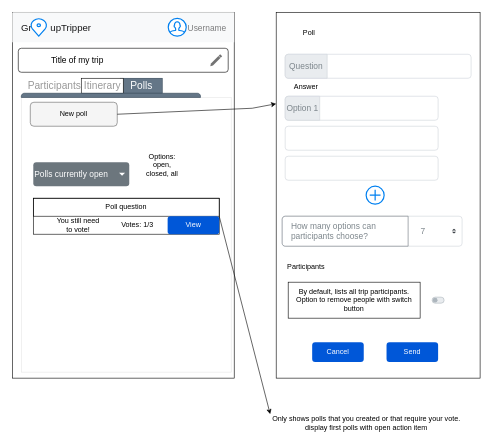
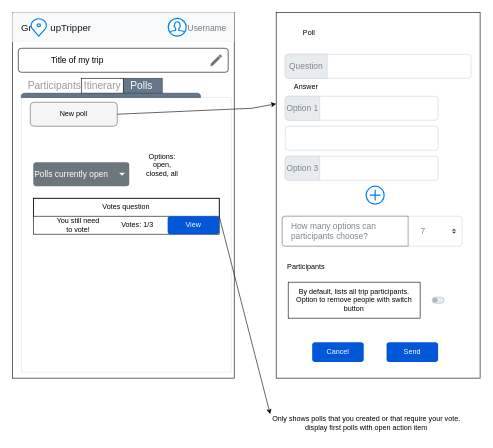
  <mxCell id="0" />
  <mxCell id="1" parent="0" />
  <mxCell id="2" value="" style="group" parent="1" vertex="1" connectable="0"><mxGeometry y="20" width="370" height="610" as="geometry" x="20" /></mxCell>
  <mxCell id="3" value="" style="rounded=0;whiteSpace=wrap;html=1;" parent="2" vertex="1"><mxGeometry width="370" height="610" as="geometry" /></mxCell>
  <mxCell id="4" value="Gr&amp;nbsp; &amp;nbsp;o&amp;nbsp; upTripper" style="html=1;shadow=0;dashed=0;fillColor=#F8F9FA;strokeColor=none;fontSize=16;fontColor=#181819;align=left;spacing=15;" parent="2" vertex="1"><mxGeometry width="370" height="50" as="geometry" /></mxCell>
  <mxCell id="5" value="Username" style="fillColor=none;strokeColor=none;fontSize=14;fontColor=#7C7C7D;align=center;" parent="4" vertex="1"><mxGeometry width="50" height="40" relative="1" as="geometry"><mxPoint x="300" y="5" as="offset" /></mxGeometry></mxCell>
  <mxCell id="6" value="" style="html=1;verticalLabelPosition=bottom;align=center;labelBackgroundColor=#ffffff;verticalAlign=top;strokeWidth=2;strokeColor=#0080F0;shadow=0;dashed=0;shape=mxgraph.ios7.icons.location;" parent="4" vertex="1"><mxGeometry x="30" y="10.158" width="28.24" height="29.683" as="geometry" /></mxCell>
  <mxCell id="7" value="" style="html=1;verticalLabelPosition=bottom;align=center;labelBackgroundColor=#ffffff;verticalAlign=top;strokeWidth=2;strokeColor=#0080F0;shadow=0;dashed=0;shape=mxgraph.ios7.icons.user;" parent="4" vertex="1"><mxGeometry x="260" y="10.153" width="30" height="29.683" as="geometry" /></mxCell>
  <mxCell id="8" value="" style="group" parent="2" vertex="1" connectable="0"><mxGeometry x="10" y="60" width="360" height="75" as="geometry" /></mxCell>
  <mxCell id="9" value="" style="rounded=0;whiteSpace=wrap;html=1;" parent="8" vertex="1"><mxGeometry x="10" y="10" width="280" height="20" as="geometry" /></mxCell>
  <mxCell id="10" value="Title of my trip" style="html=1;shadow=0;dashed=0;shape=mxgraph.bootstrap.rrect;rSize=5;html=1;whiteSpace=wrap;align=left;spacing=15;spacingLeft=40;fontSize=14;" parent="8" vertex="1"><mxGeometry width="350" height="40" as="geometry" /></mxCell>
  <mxCell id="11" value="" style="html=1;dashed=0;aspect=fixed;verticalLabelPosition=bottom;verticalAlign=top;align=center;shape=mxgraph.gmdl.edit;strokeColor=none;fillColor=#737373;shadow=0;sketch=0;" parent="8" vertex="1"><mxGeometry x="320" y="10" width="20" height="20" as="geometry" /></mxCell>
  <mxCell id="12" value="Polls" style="strokeWidth=1;shadow=0;dashed=0;align=center;html=1;shape=mxgraph.mockup.containers.rrect;rSize=0;fontSize=17;fontStyle=0;fontColor=#ffffff;fillColor=#647687;strokeColor=#314354;" vertex="1" parent="8"><mxGeometry x="170" y="50" width="70" height="25" as="geometry" /></mxCell>
  <mxCell id="13" value="" style="strokeWidth=1;shadow=0;dashed=0;align=center;html=1;shape=mxgraph.mockup.containers.marginRect2;rectMarginTop=32;strokeColor=#E6E6E6;gradientColor=none;whiteSpace=wrap;" parent="2" vertex="1"><mxGeometry x="15" y="110" width="350" height="490" as="geometry" /></mxCell>
  <mxCell id="14" value="Participants" style="strokeColor=#FFFFFF;fillColor=#FFFFFF;strokeWidth=1;shadow=0;dashed=0;align=center;html=1;shape=mxgraph.mockup.containers.rrect;rSize=0;fontSize=17;fontColor=#999999;" parent="13" vertex="1"><mxGeometry width="90" height="25" relative="1" as="geometry"><mxPoint x="10" as="offset" /></mxGeometry></mxCell>
  <mxCell id="15" value="Itinerary" style="strokeWidth=1;shadow=0;dashed=0;align=center;html=1;shape=mxgraph.mockup.containers.rrect;rSize=0;fontSize=17;fontStyle=0;fontColor=#999999;" parent="13" vertex="1"><mxGeometry width="70" height="25" relative="1" as="geometry"><mxPoint x="100" as="offset" /></mxGeometry></mxCell>
  <mxCell id="16" value="" style="strokeWidth=1;shadow=0;dashed=0;align=center;html=1;shape=mxgraph.mockup.containers.topButton;rSize=5;strokeColor=#314354;fillColor=#647687;resizeWidth=1;movable=0;deletable=1;fontColor=#ffffff;" parent="13" vertex="1"><mxGeometry width="298.78" height="7" relative="1" as="geometry"><mxPoint y="25" as="offset" /></mxGeometry></mxCell>
  <mxCell id="17" value="&lt;font color=&quot;#080808&quot;&gt;New poll&lt;/font&gt;" style="rounded=1;fillColor=#f5f5f5;strokeColor=#666666;html=1;whiteSpace=wrap;fontColor=#333333;align=center;verticalAlign=middle;fontStyle=0;fontSize=12;sketch=0;" parent="13" vertex="1"><mxGeometry x="15" y="40" width="145" height="40" as="geometry" /></mxCell>
  <mxCell id="18" value="" style="shape=image;html=1;verticalAlign=top;verticalLabelPosition=bottom;labelBackgroundColor=#ffffff;imageAspect=0;aspect=fixed;image=https://cdn4.iconfinder.com/data/icons/evil-icons-user-interface/64/plus-128.png" parent="13" vertex="1"><mxGeometry x="25" y="50" width="30" height="30" as="geometry" /></mxCell>
  <mxCell id="19" value="Polls currently open" style="html=1;shadow=0;dashed=0;shape=mxgraph.bootstrap.rrect;rSize=5;strokeColor=none;strokeWidth=1;fillColor=#6C767D;fontColor=#ffffff;whiteSpace=wrap;align=left;verticalAlign=middle;fontStyle=0;fontSize=14;spacingRight=20;" vertex="1" parent="13"><mxGeometry x="20" y="140" width="160" height="40" as="geometry" /></mxCell>
  <mxCell id="20" value="" style="shape=triangle;direction=south;fillColor=#ffffff;strokeColor=none;perimeter=none;" vertex="1" parent="19"><mxGeometry x="1" y="0.5" width="10" height="5" relative="1" as="geometry"><mxPoint x="-17" y="-2.5" as="offset" /></mxGeometry></mxCell>
  <mxCell id="21" value="" style="rounded=0;whiteSpace=wrap;html=1;" vertex="1" parent="13"><mxGeometry x="20" y="200" width="310" height="60" as="geometry" /></mxCell>
- <mxCell id="22" value="Poll question" style="text;html=1;align=center;verticalAlign=middle;whiteSpace=wrap;rounded=0;strokeColor=default;" vertex="1" parent="13"><mxGeometry x="20" y="200" width="310" height="30" as="geometry" /></mxCell>
+ <mxCell id="22" value="Votes question" style="text;html=1;align=center;verticalAlign=middle;whiteSpace=wrap;rounded=0;strokeColor=default;" vertex="1" parent="13"><mxGeometry x="20" y="200" width="310" height="30" as="geometry" /></mxCell>
  <mxCell id="23" value="View" style="rounded=1;fillColor=#0057D8;strokeColor=none;html=1;whiteSpace=wrap;fontColor=#ffffff;align=center;verticalAlign=middle;fontStyle=0;fontSize=12;sketch=0;" vertex="1" parent="13"><mxGeometry x="244" y="230" width="86" height="30" as="geometry" /></mxCell>
  <mxCell id="24" value="Options: open, closed, all" style="text;html=1;strokeColor=none;fillColor=none;align=center;verticalAlign=middle;whiteSpace=wrap;rounded=0;" vertex="1" parent="13"><mxGeometry x="205" y="130" width="60" height="30" as="geometry" /></mxCell>
  <mxCell id="25" value="Votes: 1/3" style="text;html=1;strokeColor=none;fillColor=none;align=left;verticalAlign=middle;whiteSpace=wrap;rounded=0;" vertex="1" parent="2"><mxGeometry x="180" y="340" width="110" height="30" as="geometry" /></mxCell>
  <mxCell id="26" value="You still need to vote!" style="text;html=1;strokeColor=none;fillColor=none;align=center;verticalAlign=middle;whiteSpace=wrap;rounded=0;" vertex="1" parent="2"><mxGeometry x="70" y="340" width="80" height="30" as="geometry" /></mxCell>
  <mxCell id="27" value="" style="shape=image;html=1;verticalAlign=top;verticalLabelPosition=bottom;labelBackgroundColor=#ffffff;imageAspect=0;aspect=fixed;image=https://cdn0.iconfinder.com/data/icons/math-business-icon-set/93/1_9-128.png" vertex="1" parent="2"><mxGeometry x="40" y="340" width="30" height="30" as="geometry" /></mxCell>
  <mxCell id="28" value="" style="endArrow=classic;html=1;rounded=0;entryX=0;entryY=0.25;entryDx=0;entryDy=0;exitX=1;exitY=0.5;exitDx=0;exitDy=0;" parent="1" target="30" edge="1" source="17"><mxGeometry width="50" height="50" relative="1" as="geometry"><mxPoint x="185" y="220" as="sourcePoint" /><mxPoint x="417.62" y="246.5" as="targetPoint" /><Array as="points"><mxPoint x="420" y="180" /></Array></mxGeometry></mxCell>
  <mxCell id="29" value="" style="group" vertex="1" connectable="0" parent="1"><mxGeometry x="460" y="20" width="340" height="610" as="geometry" /></mxCell>
  <mxCell id="30" value="" style="rounded=0;whiteSpace=wrap;html=1;" parent="29" vertex="1"><mxGeometry width="340" height="610" as="geometry" /></mxCell>
  <mxCell id="31" value="Poll" style="text;html=1;strokeColor=none;fillColor=none;align=center;verticalAlign=middle;whiteSpace=wrap;rounded=0;" parent="29" vertex="1"><mxGeometry x="25" y="20" width="60" height="30" as="geometry" /></mxCell>
  <mxCell id="32" value="" style="html=1;shadow=0;dashed=0;shape=mxgraph.bootstrap.rrect;rSize=5;strokeColor=#CED4DA;html=1;whiteSpace=wrap;fillColor=#FFFFFF;fontColor=#7D868C;align=left;spacing=15;spacingLeft=40;fontSize=14;" parent="29" vertex="1"><mxGeometry x="15" y="70" width="310" height="40" as="geometry" /></mxCell>
  <mxCell id="33" value="Question" style="html=1;shadow=0;dashed=0;shape=mxgraph.bootstrap.leftButton;strokeColor=inherit;gradientColor=inherit;fontColor=inherit;fillColor=#E9ECEF;rSize=5;perimeter=none;whiteSpace=wrap;resizeHeight=1;fontSize=14;" parent="32" vertex="1"><mxGeometry width="70" height="40" as="geometry" /></mxCell>
  <mxCell id="34" value="Answer" style="text;html=1;strokeColor=none;fillColor=none;align=center;verticalAlign=middle;whiteSpace=wrap;rounded=0;" parent="29" vertex="1"><mxGeometry x="20" y="110" width="60" height="30" as="geometry" /></mxCell>
  <mxCell id="35" value="" style="html=1;shadow=0;dashed=0;shape=mxgraph.bootstrap.rrect;rSize=5;strokeColor=#CED4DA;html=1;whiteSpace=wrap;fillColor=#FFFFFF;fontColor=#7D868C;align=left;spacing=15;spacingLeft=40;fontSize=14;" parent="29" vertex="1"><mxGeometry x="15" y="140" width="255" height="40" as="geometry" /></mxCell>
  <mxCell id="36" value="Option 1" style="html=1;shadow=0;dashed=0;shape=mxgraph.bootstrap.leftButton;strokeColor=inherit;gradientColor=inherit;fontColor=inherit;fillColor=#E9ECEF;rSize=5;perimeter=none;whiteSpace=wrap;resizeHeight=1;fontSize=14;" parent="35" vertex="1"><mxGeometry width="57.581" height="40" as="geometry" /></mxCell>
  <mxCell id="37" value="" style="html=1;shadow=0;dashed=0;shape=mxgraph.bootstrap.rrect;rSize=5;strokeColor=#CED4DA;html=1;whiteSpace=wrap;fillColor=#FFFFFF;fontColor=#7D868C;align=left;spacing=15;spacingLeft=40;fontSize=14;" parent="29" vertex="1"><mxGeometry x="15" y="190" width="255" height="40" as="geometry" /></mxCell>
  <mxCell id="38" value="" style="html=1;shadow=0;dashed=0;shape=mxgraph.bootstrap.rrect;rSize=5;strokeColor=#CED4DA;html=1;whiteSpace=wrap;fillColor=#FFFFFF;fontColor=#7D868C;align=left;spacing=15;spacingLeft=40;fontSize=14;" parent="29" vertex="1"><mxGeometry x="15" y="240" width="255" height="40" as="geometry" /></mxCell>
+ <mxCell id="39" value="Option 3" style="html=1;shadow=0;dashed=0;shape=mxgraph.bootstrap.leftButton;strokeColor=inherit;gradientColor=inherit;fontColor=inherit;fillColor=#E9ECEF;rSize=5;perimeter=none;whiteSpace=wrap;resizeHeight=1;fontSize=14;" parent="38" vertex="1"><mxGeometry width="57.581" height="40" as="geometry" /></mxCell>
  <mxCell id="40" value="" style="shape=image;html=1;verticalAlign=top;verticalLabelPosition=bottom;labelBackgroundColor=#ffffff;imageAspect=0;aspect=fixed;image=https://cdn4.iconfinder.com/data/icons/essentials-71/24/013_-_Trash-128.png" parent="29" vertex="1"><mxGeometry x="280" y="245" width="30" height="30" as="geometry" /></mxCell>
  <mxCell id="41" value="" style="html=1;verticalLabelPosition=bottom;align=center;labelBackgroundColor=#ffffff;verticalAlign=top;strokeWidth=2;strokeColor=#0080F0;shadow=0;dashed=0;shape=mxgraph.ios7.icons.add;" parent="29" vertex="1"><mxGeometry x="150" y="290" width="30" height="30" as="geometry" /></mxCell>
  <mxCell id="42" value="Send" style="rounded=1;fillColor=#0057D8;strokeColor=none;html=1;whiteSpace=wrap;fontColor=#ffffff;align=center;verticalAlign=middle;fontStyle=0;fontSize=12;sketch=0;" parent="29" vertex="1"><mxGeometry x="184" y="550" width="86" height="33" as="geometry" /></mxCell>
  <mxCell id="43" value="Participants" style="text;html=1;strokeColor=none;fillColor=none;align=center;verticalAlign=middle;whiteSpace=wrap;rounded=0;" parent="29" vertex="1"><mxGeometry x="20" y="410" width="60" height="30" as="geometry" /></mxCell>
  <mxCell id="44" value="By default, lists all trip participants. Option to remove people with switch button" style="rounded=0;whiteSpace=wrap;html=1;" parent="29" vertex="1"><mxGeometry x="20" y="450" width="220" height="60" as="geometry" /></mxCell>
  <mxCell id="45" value="" style="html=1;shadow=0;dashed=0;shape=mxgraph.bootstrap.switch;strokeColor=#ADB6BD;strokeWidth=1;fillColor=#E9ECEF;fontColor=#7D868C;onStrokeColor=#ffffff;onFillColor=#0085FC;align=left;verticalAlign=middle;spacingLeft=10;labelPosition=right;verticalLabelPosition=middle;buttonState=0;sketch=0;" parent="29" vertex="1"><mxGeometry x="260" y="475" width="20" height="10" as="geometry" /></mxCell>
  <mxCell id="46" value="Cancel" style="rounded=1;fillColor=#0057D8;strokeColor=none;html=1;whiteSpace=wrap;fontColor=#ffffff;align=center;verticalAlign=middle;fontStyle=0;fontSize=12;sketch=0;" parent="29" vertex="1"><mxGeometry x="60" y="550" width="86" height="33" as="geometry" /></mxCell>
  <mxCell id="47" value="&amp;nbsp; &amp;nbsp; &amp;nbsp; &amp;nbsp; &amp;nbsp; &amp;nbsp; &amp;nbsp; &amp;nbsp; &amp;nbsp; &amp;nbsp; &amp;nbsp; &amp;nbsp; &amp;nbsp; &amp;nbsp; &amp;nbsp; &amp;nbsp; &amp;nbsp; &amp;nbsp;7" style="html=1;shadow=0;dashed=0;shape=mxgraph.bootstrap.rrect;rSize=5;strokeColor=#CED4DA;html=1;whiteSpace=wrap;fillColor=#FFFFFF;fontColor=#7D868C;align=left;spacingLeft=80;spacing=15;fontSize=14;" parent="29" vertex="1"><mxGeometry x="10" y="340" width="300" height="50" as="geometry" /></mxCell>
  <mxCell id="48" value="" style="shape=triangle;direction=south;fillColor=#343A40;strokeColor=none;perimeter=none;" parent="47" vertex="1"><mxGeometry x="1" y="0.5" width="7" height="3" relative="1" as="geometry"><mxPoint x="-17" y="1" as="offset" /></mxGeometry></mxCell>
  <mxCell id="49" value="" style="shape=triangle;direction=north;fillColor=#343A40;strokeColor=none;perimeter=none;" parent="47" vertex="1"><mxGeometry x="1" y="0.5" width="7" height="3" relative="1" as="geometry"><mxPoint x="-17" y="-4" as="offset" /></mxGeometry></mxCell>
  <mxCell id="50" value="How many options can participants choose?" style="html=1;shadow=0;dashed=0;shape=mxgraph.bootstrap.leftButton;strokeColor=#6C757D;gradientColor=inherit;fontColor=inherit;fillColor=#ffffff;rSize=5;perimeter=none;whiteSpace=wrap;resizeHeight=1;fontSize=14;align=left;spacing=15;" parent="47" vertex="1"><mxGeometry width="210" height="50" relative="1" as="geometry" /></mxCell>
  <mxCell id="51" value="" style="endArrow=classic;html=1;rounded=0;exitX=1;exitY=1;exitDx=0;exitDy=0;" edge="1" parent="1" source="22"><mxGeometry width="50" height="50" relative="1" as="geometry"><mxPoint x="420" y="430" as="sourcePoint" /><mxPoint x="450" y="690" as="targetPoint" /></mxGeometry></mxCell>
  <mxCell id="52" value="Only shows polls that you created or that require your vote. &lt;br&gt;display first polls with open action item" style="text;html=1;align=center;verticalAlign=middle;resizable=0;points=[];autosize=1;strokeColor=none;fillColor=none;" vertex="1" parent="1"><mxGeometry x="440" y="685" width="340" height="40" as="geometry" /></mxCell>
